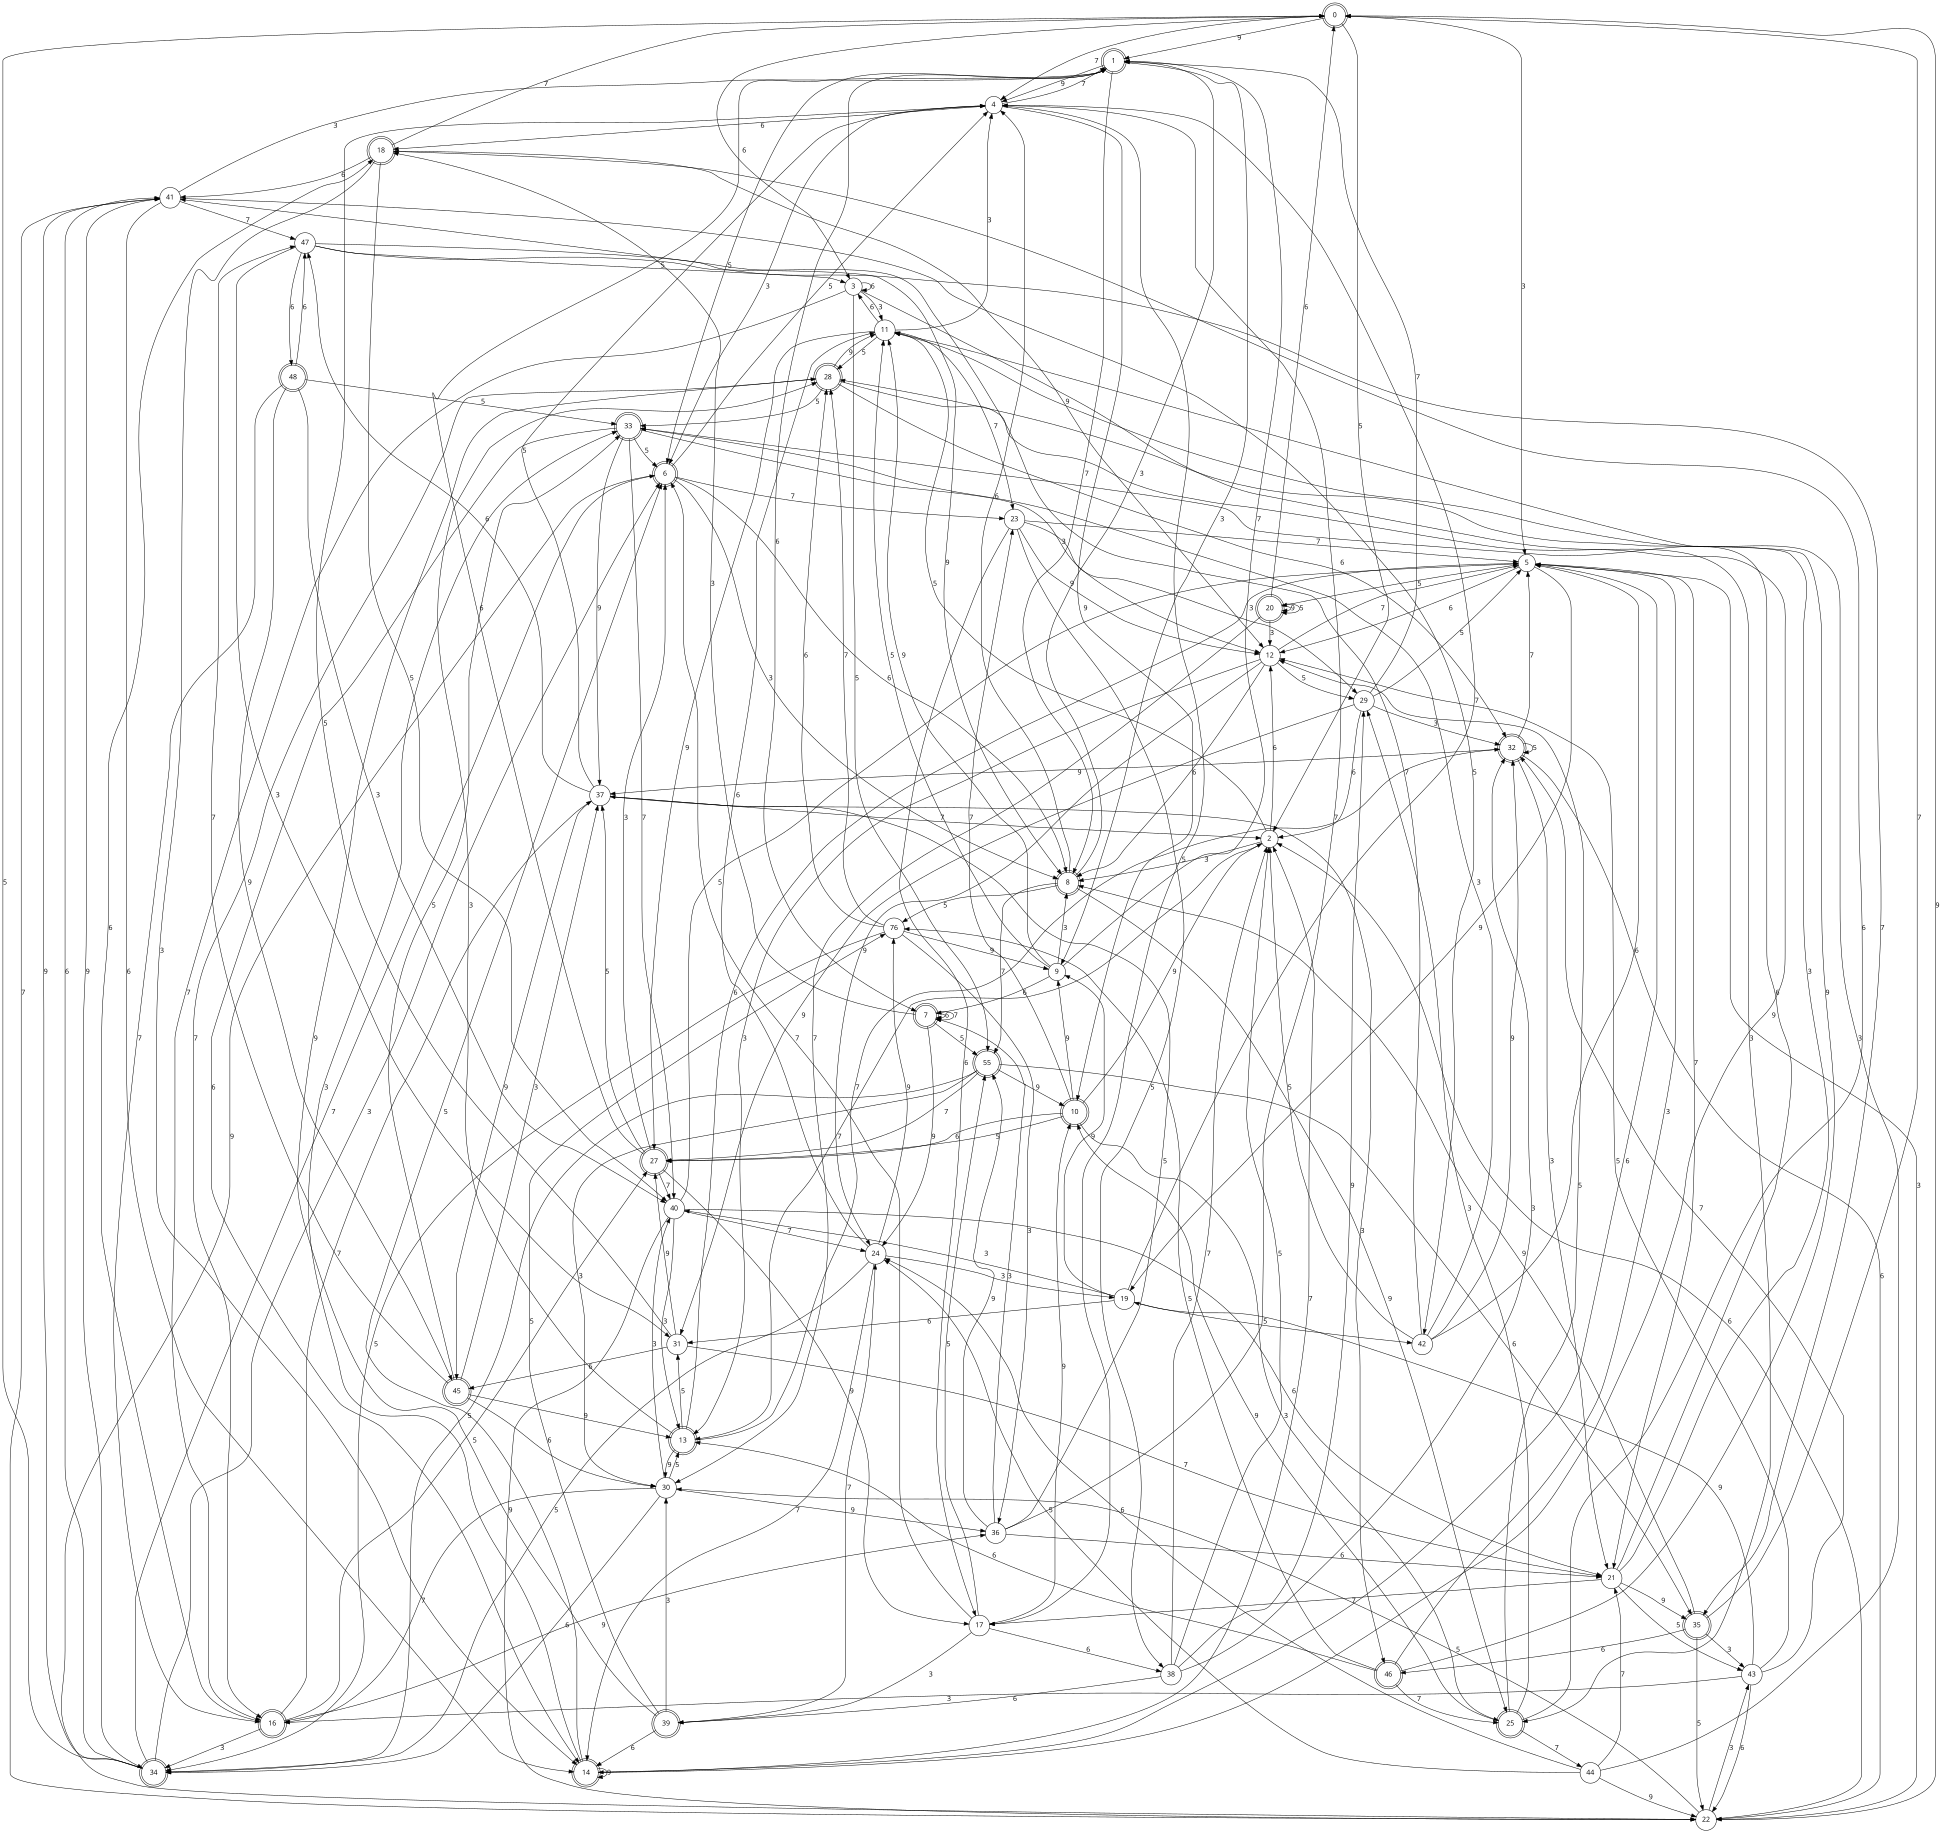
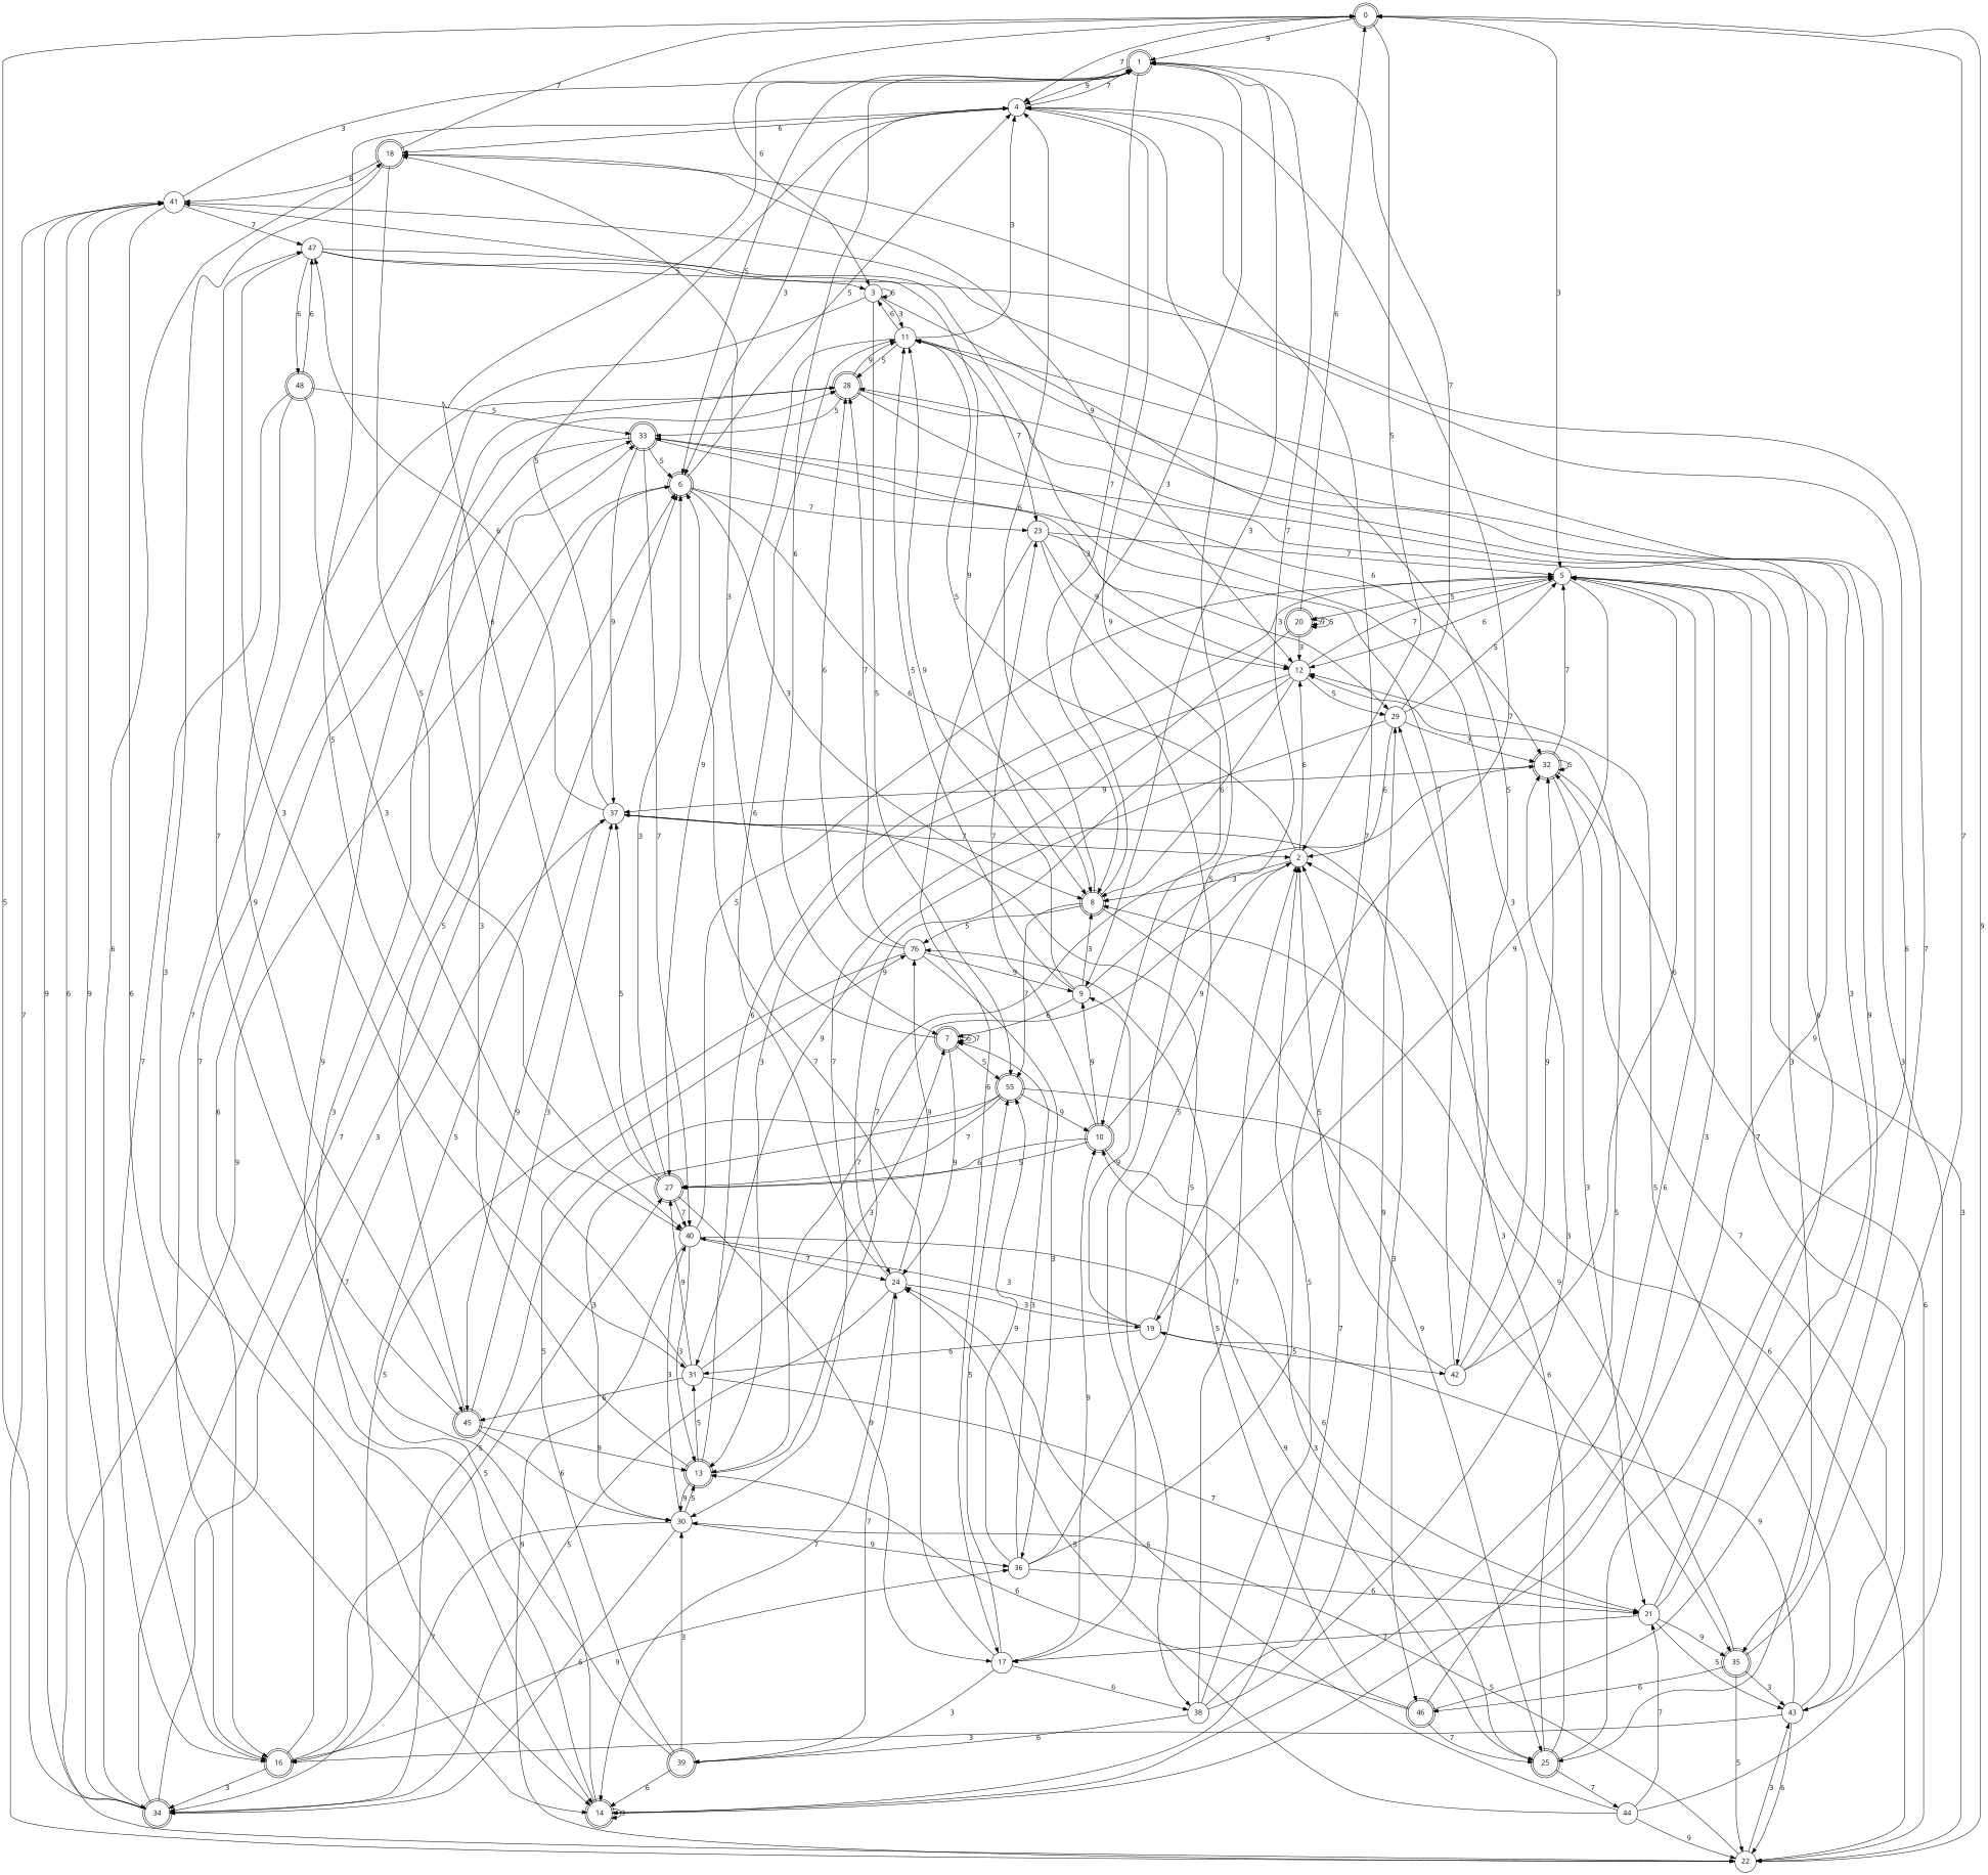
  digraph {
    fontname="Open Sans"
    node [fontname="Open Sans" shape=circle]
    edge [fontname="Open Sans"]
    n1 [label=0 shape=doublecircle]
    n2 [label=1 shape=doublecircle]
    n3 [label=2]
    n4 [label=3]
    n5 [label=4]
    n6 [label=5]
    n7 [label=6 shape=doublecircle]
    n8 [label=7 shape=doublecircle]
    n9 [label=8 shape=doublecircle]
    n10 [label=9]
    n11 [label=11]
    n12 [label=12]
    n13 [label=13 shape=doublecircle]
    n14 [label=14 shape=doublecircle]
    n15 [label=55 shape=doublecircle]
    n16 [label=16 shape=doublecircle]
    n17 [label=10 shape=doublecircle]
    n18 [label=17]
    n19 [label=18 shape=doublecircle]
    n20 [label=19]
    n21 [label=20 shape=doublecircle]
    n22 [label=21]
    n23 [label=22]
    n24 [label=23]
    n25 [label=24]
    n26 [label=25 shape=doublecircle]
    n27 [label=76]
    n28 [label=27 shape=doublecircle]
    n29 [label=28 shape=doublecircle]
    n30 [label=29]
    n31 [label=30]
    n32 [label=31]
    n33 [label=32 shape=doublecircle]
    n34 [label=33 shape=doublecircle]
    n35 [label=34 shape=doublecircle]
    n36 [label=35 shape=doublecircle]
    n37 [label=36]
    n38 [label=37]
    n39 [label=38]
    n40 [label=39 shape=doublecircle]
    n41 [label=40]
    n42 [label=41]
    n43 [label=42]
    n44 [label=43]
    n45 [label=44]
    n46 [label=45 shape=doublecircle]
    n47 [label=46 shape=doublecircle]
    n48 [label=47]
    n49 [label=48 shape=doublecircle]
    n1 -> n2 [label=9]
    n1 -> n3 [label=5]
    n1 -> n4 [label=6]
    n1 -> n5 [label=7]
    n1 -> n6 [label=3]
    n2 -> n5 [label=9]
    n2 -> n7 [label=5]
    n2 -> n8 [label=6]
    n2 -> n9 [label=7]
    n2 -> n10 [label=3]
    n3 -> n9 [label=3]
    n3 -> n11 [label=5]
    n3 -> n12 [label=6]
    n3 -> n13 [label=7]
    n4 -> n4 [label=6]
    n4 -> n11 [label=3]
    n4 -> n14 [label=9]
    n4 -> n15 [label=5]
    n4 -> n16 [label=7]
    n5 -> n2 [label=7]
    n5 -> n7 [label=3]
    n5 -> n17 [label=9]
    n5 -> n18 [label=5]
    n5 -> n19 [label=6]
    n6 -> n12 [label=6]
    n6 -> n20 [label=9]
    n6 -> n21 [label=5]
-   n6 -> n22 [label=7]
+   n6 -> n44 [label=7]
    n6 -> n23 [label=3]
    n7 -> n5 [label=5]
    n7 -> n9 [label=6]
    n7 -> n9 [label=3]
    n7 -> n23 [label=9]
    n7 -> n24 [label=7]
    n8 -> n8 [label=6]
    n8 -> n8 [label=7]
    n8 -> n15 [label=5]
    n8 -> n19 [label=3]
    n8 -> n25 [label=9]
    n9 -> n2 [label=3]
    n9 -> n5 [label=6]
    n9 -> n15 [label=7]
    n9 -> n26 [label=9]
    n9 -> n27 [label=5]
    n10 -> n2 [label=7]
    n10 -> n8 [label=6]
    n10 -> n9 [label=3]
    n10 -> n11 [label=9]
    n10 -> n11 [label=5]
    n11 -> n4 [label=6]
    n11 -> n5 [label=3]
    n11 -> n24 [label=7]
    n11 -> n28 [label=9]
    n11 -> n29 [label=5]
    n12 -> n6 [label=7]
    n12 -> n9 [label=6]
    n12 -> n13 [label=3]
    n12 -> n25 [label=9]
    n12 -> n30 [label=5]
    n13 -> n6 [label=6]
    n13 -> n29 [label=3]
    n13 -> n31 [label=9]
    n13 -> n32 [label=5]
    n13 -> n33 [label=7]
    n14 -> n3 [label=7]
    n14 -> n6 [label=6]
    n14 -> n7 [label=5]
    n14 -> n14 [label=9]
    n14 -> n34 [label=3]
    n15 -> n17 [label=9]
    n15 -> n28 [label=7]
    n15 -> n31 [label=3]
    n15 -> n35 [label=5]
    n15 -> n36 [label=6]
    n16 -> n19 [label=6]
    n16 -> n28 [label=5]
    n16 -> n35 [label=3]
    n16 -> n37 [label=9]
    n16 -> n38 [label=7]
    n17 -> n3 [label=9]
    n17 -> n10 [label=9]
    n17 -> n24 [label=7]
    n17 -> n26 [label=3]
    n17 -> n28 [label=5]
    n17 -> n28 [label=6]
    n18 -> n7 [label=7]
    n18 -> n15 [label=5]
    n18 -> n17 [label=9]
    n18 -> n39 [label=6]
    n18 -> n40 [label=3]
    n19 -> n1 [label=7]
    n19 -> n12 [label=9]
    n19 -> n14 [label=3]
    n19 -> n41 [label=5]
    n19 -> n42 [label=6]
    n20 -> n5 [label=7]
    n20 -> n10 [label=9]
    n20 -> n32 [label=6]
    n20 -> n41 [label=3]
    n20 -> n43 [label=5]
    n21 -> n1 [label=6]
    n21 -> n12 [label=3]
    n21 -> n21 [label=9]
    n21 -> n21 [label=5]
    n21 -> n31 [label=7]
    n22 -> n18 [label=7]
    n22 -> n29 [label=3]
    n22 -> n34 [label=6]
    n22 -> n36 [label=9]
    n22 -> n44 [label=5]
    n23 -> n1 [label=9]
    n23 -> n3 [label=6]
    n23 -> n31 [label=5]
    n23 -> n42 [label=7]
    n23 -> n44 [label=3]
    n24 -> n6 [label=7]
    n24 -> n12 [label=9]
    n24 -> n18 [label=6]
    n24 -> n30 [label=3]
    n24 -> n39 [label=5]
    n25 -> n11 [label=6]
    n25 -> n14 [label=7]
    n25 -> n20 [label=3]
    n25 -> n27 [label=9]
    n25 -> n35 [label=5]
    n26 -> n12 [label=5]
    n26 -> n17 [label=9]
    n26 -> n19 [label=6]
    n26 -> n30 [label=3]
    n26 -> n45 [label=7]
    n27 -> n10 [label=9]
    n27 -> n29 [label=6]
    n27 -> n29 [label=7]
    n27 -> n35 [label=5]
    n27 -> n37 [label=3]
    n28 -> n2 [label=6]
    n28 -> n7 [label=3]
    n28 -> n18 [label=9]
    n28 -> n38 [label=5]
    n28 -> n41 [label=7]
    n29 -> n11 [label=9]
    n29 -> n16 [label=7]
    n29 -> n26 [label=3]
    n29 -> n33 [label=6]
    n29 -> n34 [label=5]
    n30 -> n2 [label=7]
    n30 -> n3 [label=6]
    n30 -> n6 [label=5]
    n30 -> n32 [label=9]
    n30 -> n33 [label=3]
    n31 -> n13 [label=5]
    n31 -> n16 [label=7]
    n31 -> n35 [label=6]
    n31 -> n37 [label=9]
    n31 -> n41 [label=3]
    n32 -> n5 [label=5]
+   n32 -> n8 [label=3]
    n32 -> n22 [label=7]
    n32 -> n28 [label=9]
    n32 -> n46 [label=6]
    n33 -> n6 [label=7]
    n33 -> n22 [label=3]
    n33 -> n23 [label=6]
    n33 -> n33 [label=5]
    n33 -> n38 [label=9]
    n34 -> n7 [label=5]
    n34 -> n12 [label=3]
    n34 -> n14 [label=6]
    n34 -> n38 [label=9]
    n34 -> n41 [label=7]
    n35 -> n1 [label=5]
    n35 -> n7 [label=7]
    n35 -> n7 [label=3]
    n35 -> n42 [label=9]
    n35 -> n42 [label=6]
    n36 -> n1 [label=7]
    n36 -> n9 [label=9]
    n36 -> n23 [label=5]
    n36 -> n44 [label=3]
    n36 -> n47 [label=6]
    n37 -> n5 [label=7]
    n37 -> n8 [label=3]
    n37 -> n15 [label=9]
    n37 -> n22 [label=6]
    n37 -> n38 [label=5]
    n38 -> n3 [label=7]
    n38 -> n5 [label=5]
    n38 -> n46 [label=9]
    n38 -> n47 [label=3]
    n38 -> n48 [label=6]
    n39 -> n3 [label=5]
    n39 -> n3 [label=7]
    n39 -> n30 [label=9]
    n39 -> n33 [label=3]
    n39 -> n40 [label=6]
    n40 -> n14 [label=6]
    n40 -> n25 [label=7]
    n40 -> n27 [label=5]
    n40 -> n29 [label=9]
    n40 -> n31 [label=3]
    n41 -> n6 [label=5]
    n41 -> n13 [label=3]
    n41 -> n22 [label=6]
    n41 -> n23 [label=9]
    n41 -> n25 [label=7]
    n42 -> n2 [label=3]
    n42 -> n14 [label=6]
    n42 -> n35 [label=9]
    n42 -> n43 [label=5]
    n42 -> n48 [label=7]
    n43 -> n3 [label=5]
    n43 -> n6 [label=6]
    n43 -> n33 [label=9]
    n43 -> n34 [label=3]
    n43 -> n42 [label=7]
    n44 -> n12 [label=5]
    n44 -> n16 [label=3]
    n44 -> n20 [label=9]
    n44 -> n23 [label=6]
    n44 -> n33 [label=7]
    n45 -> n11 [label=3]
    n45 -> n22 [label=7]
    n45 -> n23 [label=9]
    n45 -> n25 [label=5]
    n45 -> n25 [label=6]
    n46 -> n13 [label=9]
    n46 -> n31 [label=6]
    n46 -> n34 [label=5]
    n46 -> n38 [label=3]
    n46 -> n48 [label=7]
    n47 -> n6 [label=3]
    n47 -> n11 [label=9]
    n47 -> n13 [label=6]
    n47 -> n26 [label=7]
    n47 -> n27 [label=5]
    n48 -> n4 [label=5]
    n48 -> n9 [label=9]
    n48 -> n32 [label=3]
    n48 -> n36 [label=7]
    n48 -> n49 [label=6]
    n49 -> n16 [label=7]
    n49 -> n34 [label=5]
    n49 -> n41 [label=3]
    n49 -> n46 [label=9]
    n49 -> n48 [label=6]
  }
